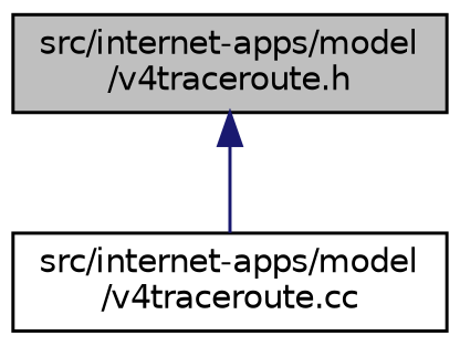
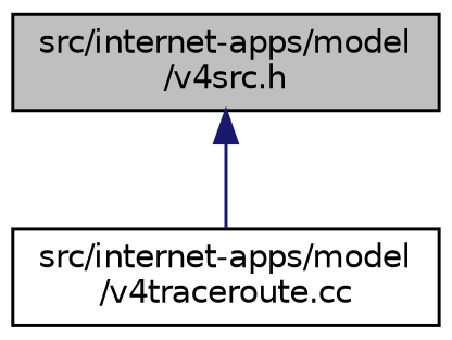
  digraph {
    node [color=black fontname=Helvetica fontsize=10 shape=record style=filled]
-   n1 [fillcolor=grey75 fontcolor=black height=0.2 label="src/internet-apps/model\l/v4traceroute.h" width=0.4]
+   n1 [fillcolor=grey75 fontcolor=black height=0.2 label="src/internet-apps/model\l/v4src.h" width=0.4]
    n2 [fillcolor=white height=0.2 label="src/internet-apps/model\l/v4traceroute.cc" width=0.4]
    n1 -> n2 [color=midnightblue dir=back fontname=Helvetica fontsize=10 labelfontname=Helvetica labelfontsize=10 style=solid]
  }
